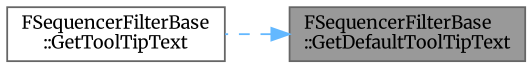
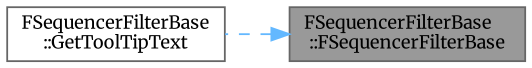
  digraph {
    rankdir=RL
    fontname=Merriweather
    node [fontname=Merriweather fontsize=10 shape=box style=filled]
-   n1 [color=gray40 fillcolor=grey60 fontcolor=black height=0.2 label="FSequencerFilterBase\l::GetDefaultToolTipText" width=0.4]
+   n1 [color=gray40 fillcolor=grey60 fontcolor=black height=0.2 label="FSequencerFilterBase\l::FSequencerFilterBase" width=0.4]
    n2 [color=grey40 fillcolor=white height=0.2 label="FSequencerFilterBase\l::GetToolTipText" width=0.4]
    n1 -> n2 [color=steelblue1 dir=back fontname=Merriweather fontsize=10 labelfontname=Helvetica labelfontsize=10 style=dashed]
  }
